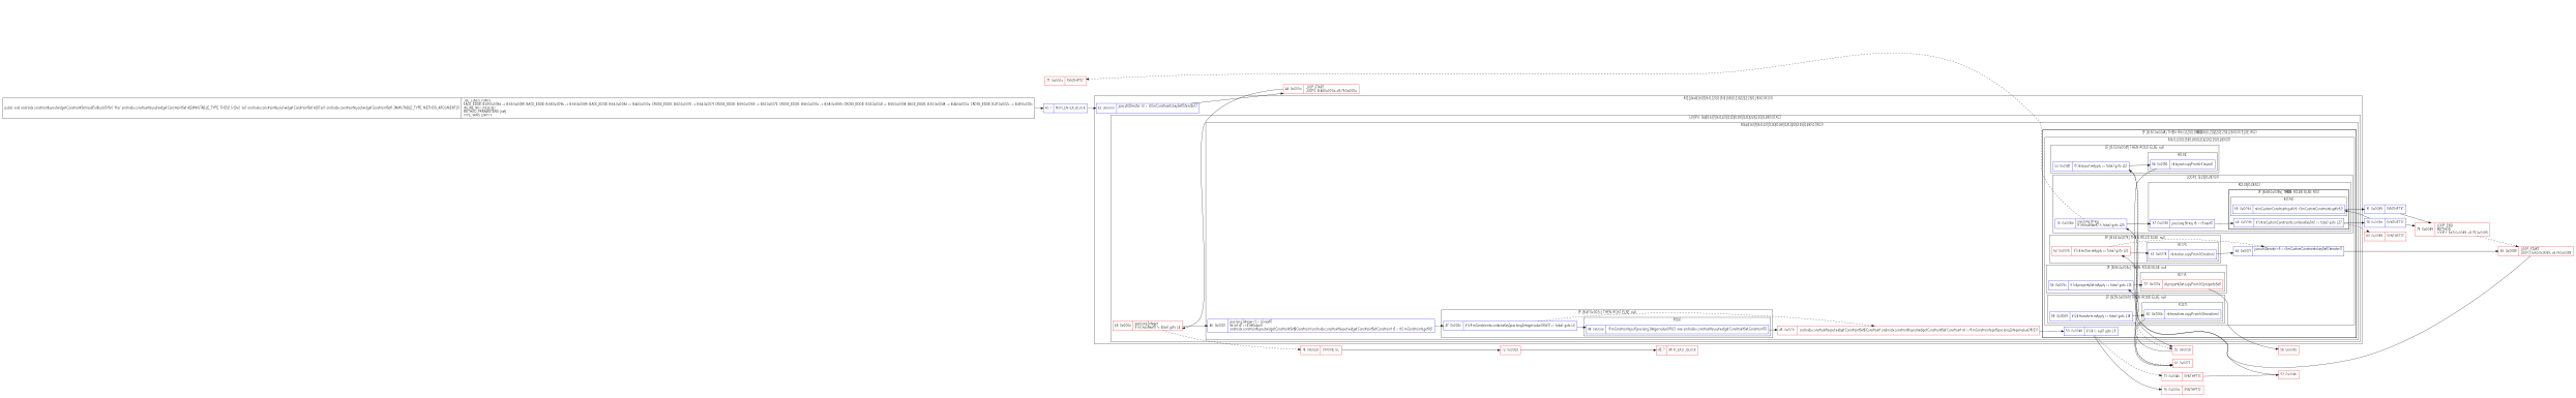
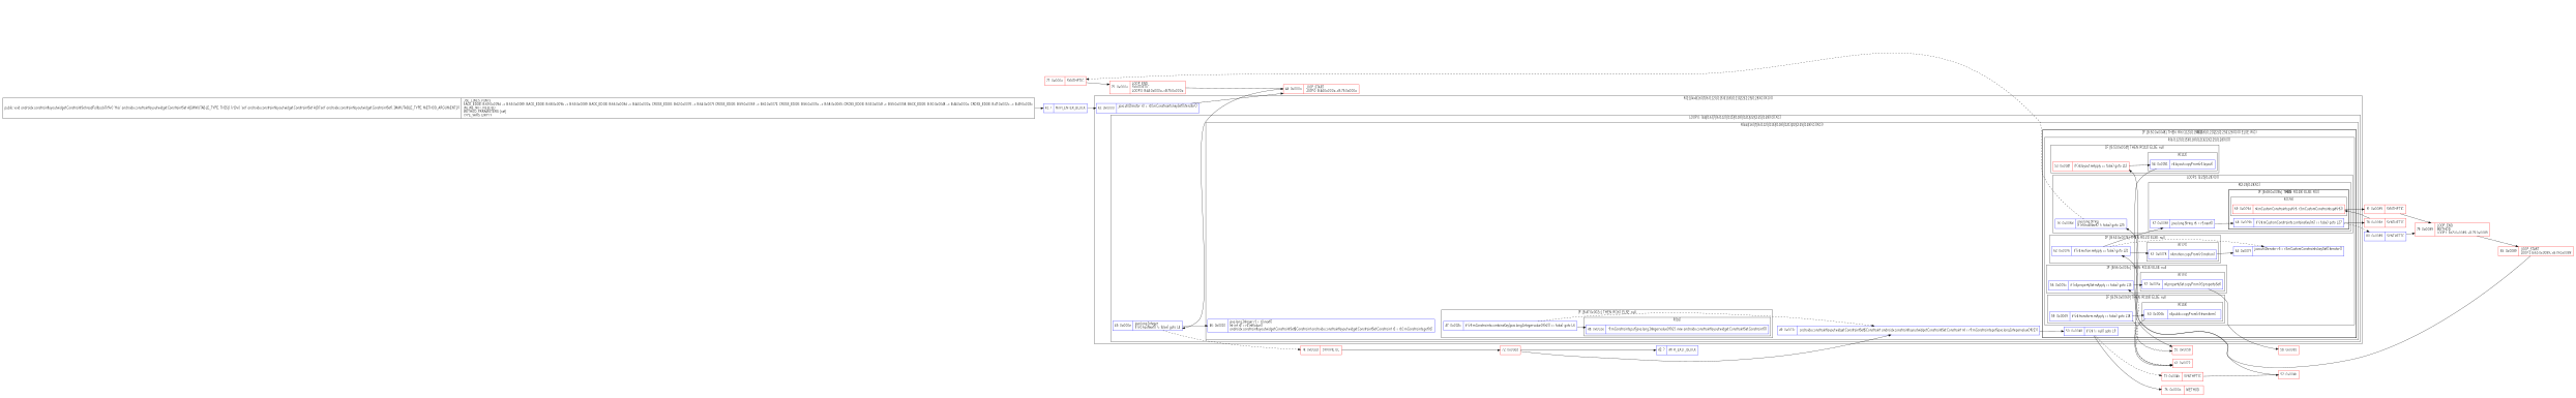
  digraph {
    fontname="Comic Neue"
    rankdir=LR
    node [color=blue fontname="Comic Neue" shape=record]
    edge [fontname="Comic Neue"]
    n1 [label="{48\:\ 0x002e|r9.mConstraints.put(java.lang.Integer.valueOf(r2), new androidx.constraintlayout.widget.ConstraintSet.Constraint())\l}"]
    n2 [label="{47\:\ 0x002c|if (r9.mConstraints.containsKey(java.lang.Integer.valueOf(r2)) == false) goto L6\l}"]
    n3 [label="{54\:\ 0x0051|r4.layout.copyFrom(r3.layout)\l}"]
-   n4 [label="{53\:\ 0x004f|if (r4.layout.mApply == false) goto L12\l}"]
-   n5 [color=red label="{57\:\ 0x005e|r4.propertySet.copyFrom(r3.propertySet)\l}"]
+   n4 [color=red label="{53\:\ 0x004f|if (r4.layout.mApply == false) goto L12\l}"]
+   n5 [label="{57\:\ 0x005e|r4.propertySet.copyFrom(r3.propertySet)\l}"]
    n6 [label="{56\:\ 0x005c|if (r4.propertySet.mApply == false) goto L15\l}"]
-   n7 [label="{60\:\ 0x006b|r4.transform.copyFrom(r3.transform)\l}"]
+   n7 [label="{60\:\ 0x006b|r4.public.copyFrom(r3.transform)\l}"]
    n8 [label="{59\:\ 0x0069|if (r4.transform.mApply == false) goto L18\l}"]
-   n9 [label="{63\:\ 0x0078|r4.motion.copyFrom(r3.motion)\l}"]
-   n10 [color=red label="{62\:\ 0x0076|if (r4.motion.mApply == false) goto L21\l}"]
-   n11 [label="{69\:\ 0x009d|r4.mCustomConstraints.put(r6, r3.mCustomConstraints.get(r6))\l}"]
+   n9 [label="{63\:\ 0x0078|r4.motion.copyFrom(r0.motion)\l}"]
+   n10 [label="{62\:\ 0x0076|if (r4.motion.mApply == false) goto L21\l}"]
+   n11 [color=red label="{69\:\ 0x009d|r4.mCustomConstraints.put(r6, r3.mCustomConstraints.get(r6))\l}"]
    n12 [label="{68\:\ 0x009b|if (r4.mCustomConstraints.containsKey(r6) == false) goto L27\l}"]
    n13 [label="{67\:\ 0x008f|java.lang.String r6 = r5.next()\l}"]
    n14 [label="{66\:\ 0x008d|java.lang.String \lif (r5.hasNext() != false) goto L25\l}"]
    n15 [label="{64\:\ 0x007f|java.util.Iterator r5 = r3.mCustomConstraints.keySet().iterator()\l\l}"]
    n16 [label="{50\:\ 0x0048|if (r4 != null) goto L9\l}"]
    n17 [label="{46\:\ 0x0010|java.lang.Integer r1 = r0.next()\lint int r2 = r2.intValue()\landroidx.constraintlayout.widget.ConstraintSet$Constraint androidx.constraintlayout.widget.ConstraintSet.Constraint r3 = r10.mConstraints.get(r1)\l}"]
-   n18 [color=red label="{49\:\ 0x003c|androidx.constraintlayout.widget.ConstraintSet$Constraint androidx.constraintlayout.widget.ConstraintSet.Constraint r4 = r9.mConstraints.get(java.lang.Integer.valueOf(r2))\l}"]
-   n19 [color=red label="{45\:\ 0x000e|java.lang.Integer \lif (r0.hasNext() != false) goto L4\l}"]
+   n18 [label="{49\:\ 0x003c|androidx.constraintlayout.widget.ConstraintSet$Constraint androidx.constraintlayout.widget.ConstraintSet.Constraint r4 = r9.mConstraints.get(java.lang.Integer.valueOf(r2))\l}"]
+   n19 [label="{45\:\ 0x000e|java.lang.Integer \lif (r0.hasNext() != false) goto L4\l}"]
    n20 [label="{43\:\ 0x0000|java.util.Iterator r0 = r10.mConstraints.keySet().iterator()\l\l}"]
    n21 [color=red label="{55\:\ 0x0058}"]
    n22 [color=red label="{58\:\ 0x0065}"]
    n23 [color=red label="{61\:\ 0x0072}"]
-   n24 [label="{81\:\ 0x0089|SYNTHETIC\l}"]
-   n25 [label="{78\:\ 0x009d|SYNTHETIC\l}"]
-   n26 [color=red label="{80\:\ 0x0089|SYNTHETIC\l}"]
+   n24 [color=red label="{81\:\ 0x0089|SYNTHETIC\l}"]
+   n25 [color=red label="{78\:\ 0x009d|SYNTHETIC\l}"]
+   n26 [label="{80\:\ 0x0089|SYNTHETIC\l}"]
    n27 [color=red label="{77\:\ 0x000a|SYNTHETIC\l}"]
    n28 [color=red label="{65\:\ 0x0089|LOOP_START\lLOOP:1: B:65:0x0089\-\>B:79:0x0089\l}"]
    n29 [color=red label="{73\:\ 0x004b|SYNTHETIC\l}"]
-   n30 [color=red label="{76\:\ 0x000a|SYNTHETIC\l}"]
+   n30 [color=red label="{76\:\ 0x000a|METHOD\l}"]
    n31 [color=red label="{74\:\ 0x00ad|SYNTHETIC\l}"]
    n32 [color=red label="{44\:\ 0x000a|LOOP_START\lLOOP:0: B:44:0x000a\-\>B:75:0x000a\l}"]
    n33 [color=red label="{72\:\ 0x00ad}"]
    n34 [color=red label="{52\:\ 0x004b}"]
+   n35 [color=red label="{75\:\ 0x000a|LOOP_END\lSYNTHETIC\lLOOP:0: B:44:0x000a\-\>B:75:0x000a\l}"]
    n36 [color=red label="{79\:\ 0x0089|LOOP_END\lMETHOD\lLOOP:1: B:65:0x0089\-\>B:79:0x0089\l}"]
    n37 [label="{41\:\ ?|MTH_ENTER_BLOCK\l}"]
-   n38 [color=red label="{42\:\ ?|MTH_EXIT_BLOCK\l}"]
+   n38 [label="{42\:\ ?|MTH_EXIT_BLOCK\l}"]
    n39 [label="{public void androidx.constraintlayout.widget.ConstraintSet.readFallback((r9v0 'this' androidx.constraintlayout.widget.ConstraintSet A[IMMUTABLE_TYPE, THIS]), (r10v0 'set' androidx.constraintlayout.widget.ConstraintSet A[D('set' androidx.constraintlayout.widget.ConstraintSet), IMMUTABLE_TYPE, METHOD_ARGUMENT]))  | USE_LINES_HINTS\lBACK_EDGE: B:69:0x009d \-\> B:65:0x0089, BACK_EDGE: B:68:0x009b \-\> B:65:0x0089, BACK_EDGE: B:66:0x008d \-\> B:44:0x000a, CROSS_EDGE: B:62:0x0076 \-\> B:64:0x007f, CROSS_EDGE: B:59:0x0069 \-\> B:61:0x0072, CROSS_EDGE: B:56:0x005c \-\> B:58:0x0065, CROSS_EDGE: B:53:0x004f \-\> B:55:0x0058, BACK_EDGE: B:50:0x0048 \-\> B:44:0x000a, CROSS_EDGE: B:47:0x002c \-\> B:49:0x003c\lINLINE_NOT_NEEDED\lMETHOD_PARAMETERS: [set]\lTYPE_VARS: EMPTY\l}" color=""]
    subgraph cluster_1 {
      label="R(2:1|(4:4|(1:6)|7|(6:(1:12)|(1:15)|(1:18)|(1:21)|22|(2:25|(1:28)(0)))(0)))"
      n20
      subgraph cluster_2 {
        label="LOOP:0: (4:4|(1:6)|7|(6:(1:12)|(1:15)|(1:18)|(1:21)|22|(2:25|(1:28)(0)))(0))"
        n19
        subgraph cluster_3 {
          label="R(4:4|(1:6)|7|(6:(1:12)|(1:15)|(1:18)|(1:21)|22|(2:25|(1:28)(0)))(0))"
          n17
          n18
          subgraph cluster_4 {
            label="IF [B:47:0x002c] THEN: R(1:6) ELSE: null"
            n2
            subgraph cluster_5 {
              label="R(1:6)"
              n1
            }
          }
          subgraph cluster_6 {
            label="IF [B:50:0x0048] THEN: R(6:(1:12)|(1:15)|(1:18)|(1:21)|22|(2:25|(1:28)(0))) ELSE: R(0)"
            n16
            subgraph cluster_7 {
              label="R(6:(1:12)|(1:15)|(1:18)|(1:21)|22|(2:25|(1:28)(0)))"
              n15
              subgraph cluster_8 {
                label="IF [B:53:0x004f] THEN: R(1:12) ELSE: null"
                n4
                subgraph cluster_9 {
-                 label="R(1:92)"
+                 label="R(1:12)"
                  n3
                }
              }
              subgraph cluster_10 {
                label="IF [B:56:0x005c] THEN: R(1:15) ELSE: null"
                n6
                subgraph cluster_11 {
-                 label="R(2:15)"
+                 label="R(1:15)"
                  n5
                }
              }
              subgraph cluster_12 {
                label="IF [B:59:0x0069] THEN: R(1:18) ELSE: null"
                n8
                subgraph cluster_13 {
-                 label="R(1:17)"
+                 label="R(1:18)"
                  n7
                }
              }
              subgraph cluster_14 {
                label="IF [B:62:0x0076] THEN: R(1:21) ELSE: null"
                n10
                subgraph cluster_15 {
                  label="R(1:21)"
                  n9
                }
              }
              subgraph cluster_16 {
                label="LOOP:1: (2:25|(1:28)(0))"
                n14
                subgraph cluster_17 {
                  label="R(2:25|(1:28)(0))"
                  n13
                  subgraph cluster_18 {
                    label="IF [B:68:0x009b] THEN: R(1:28) ELSE: R(0)"
                    n12
                    subgraph cluster_19 {
                      label="R(1:28)"
                      n11
                    }
                    subgraph cluster_20 {
                      label="R(0)"
                    }
                  }
                }
              }
            }
            subgraph cluster_21 {
              label="R(0)"
            }
          }
        }
      }
    }
-   n1 -> n18
+   n33 -> n18
    n2 -> n1
    n2 -> n18 [style=dashed]
    n3 -> n21
    n4 -> n3
-   n4 -> n21 [style=dashed]
+   n8 -> n21 [style=dashed]
    n5 -> n22
    n6 -> n5
    n7 -> n23
    n8 -> n7
    n8 -> n23 [style=dashed]
    n9 -> n15
    n10 -> n9
    n10 -> n15 [style=dashed]
    n11 -> n24
    n12 -> n25
    n12 -> n26 [style=dashed]
    n13 -> n12
-   n14 -> n13
+   n10 -> n13
    n14 -> n27 [style=dashed]
-   n15 -> n28
    n16 -> n29 [style=dashed]
    n16 -> n30 [style=solid]
-   n17 -> n2
    n18 -> n16
    n19 -> n17
    n19 -> n31 [style=dashed]
    n20 -> n32
-   n21 -> n6
+   n21 -> n6 [style=dashed]
    n23 -> n10
    n24 -> n36
    n25 -> n11
-   n25 -> n36
+   n26 -> n36
+   n27 -> n35
    n28 -> n14
    n29 -> n34
    n31 -> n33
    n32 -> n19
    n33 -> n38
    n34 -> n4
-   n36 -> n28 [style=dashed]
+   n35 -> n32
+   n36 -> n28
    n37 -> n20
    n39 -> n37
  }
